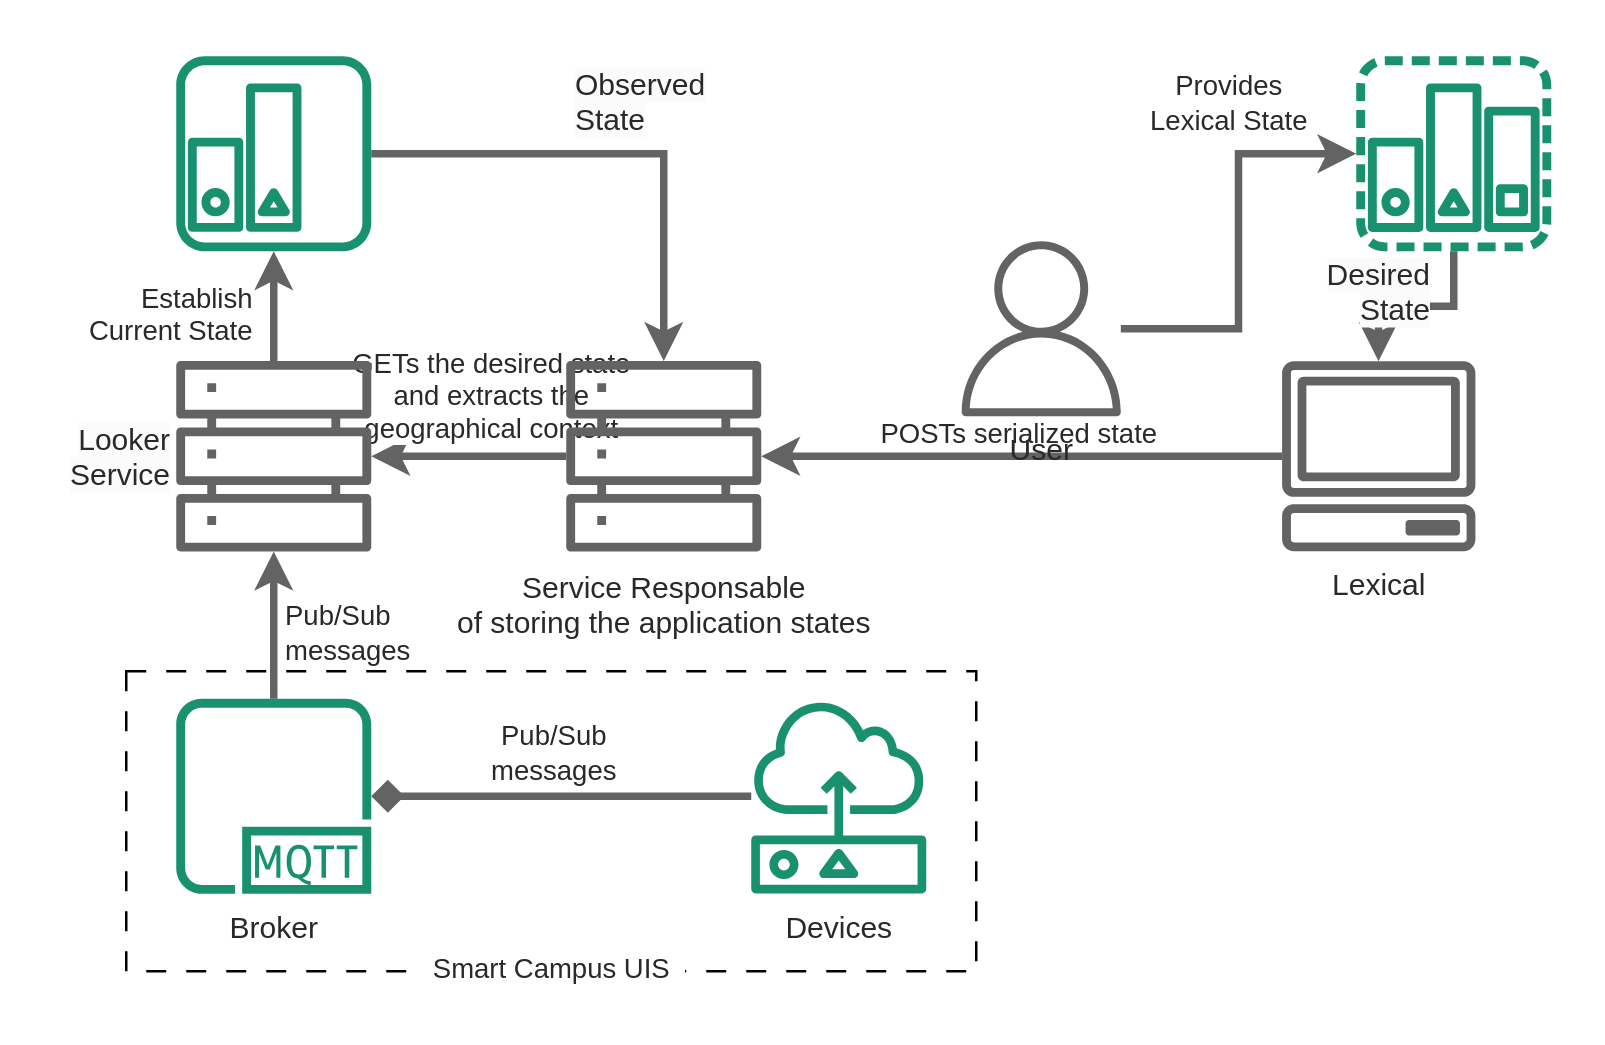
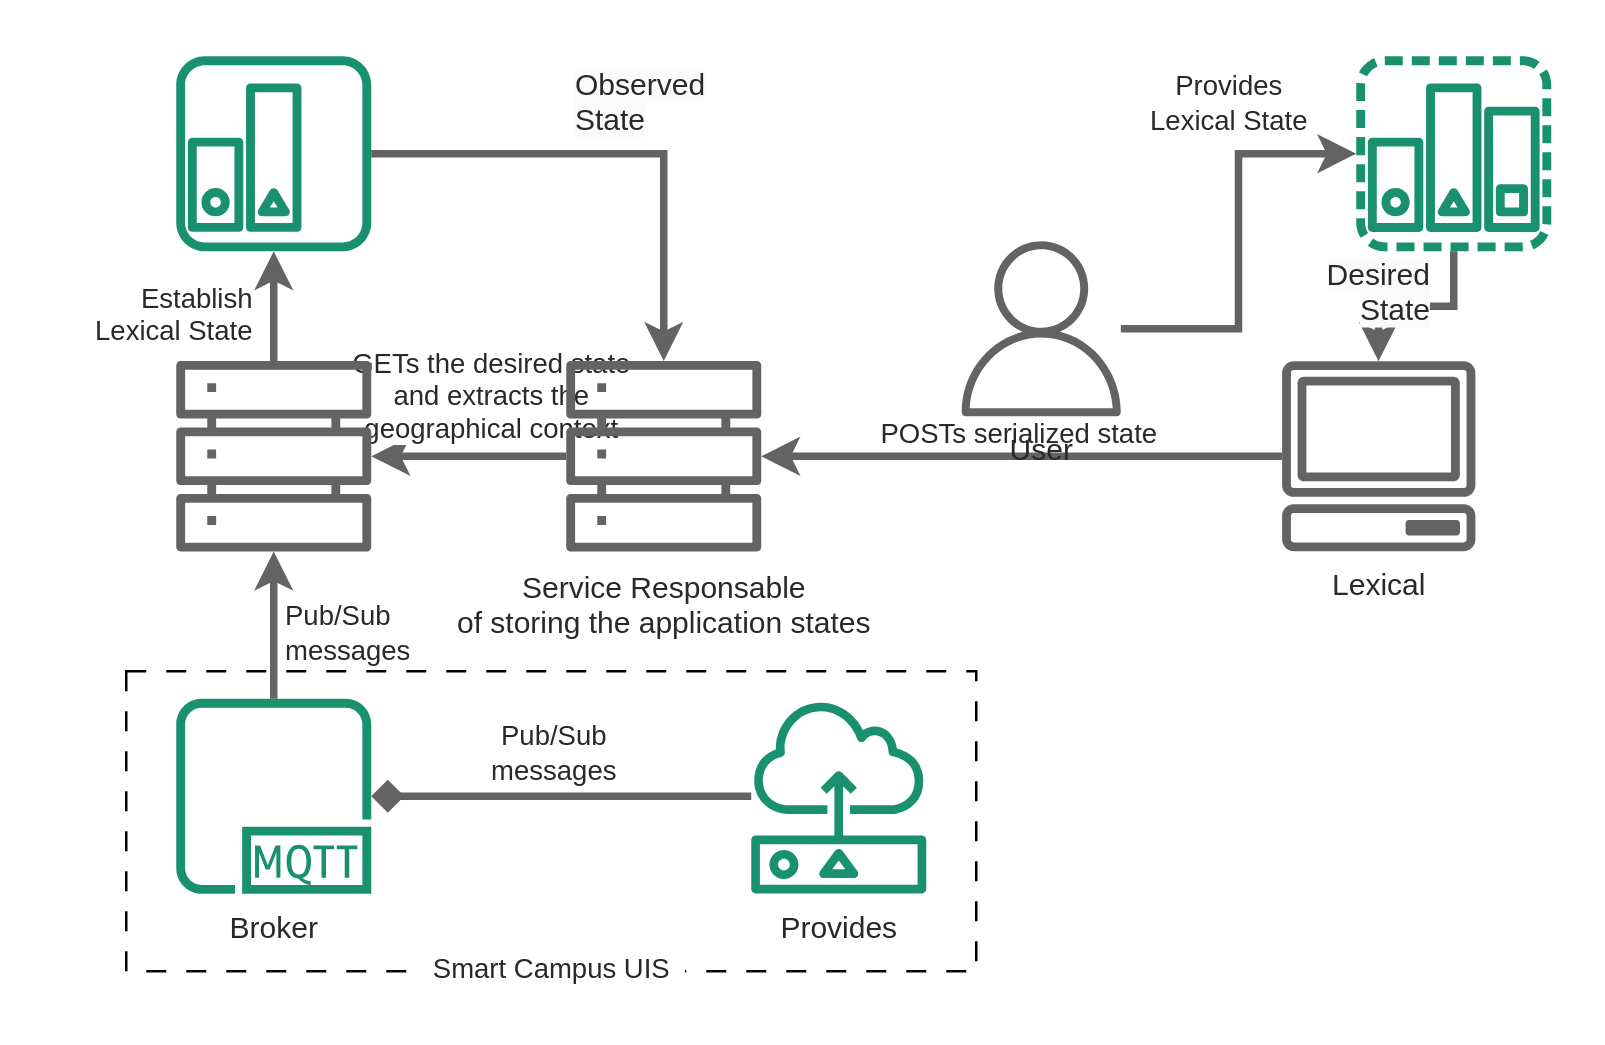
  <mxCell id="0" />
  <mxCell id="1" parent="0" />
  <mxCell id="2" value="" style="rounded=0;whiteSpace=wrap;html=1;fontFamily=Helvetica;fontSize=11;fontColor=#292929;fillColor=none;dashed=1;dashPattern=8 8;spacing=0;spacingTop=-2;" vertex="1" parent="1"><mxGeometry x="50" y="268" width="340" height="120" as="geometry" /></mxCell>
  <mxCell id="3" value="Broker" style="sketch=0;outlineConnect=0;fontColor=#292929;gradientColor=none;fillColor=#19916E;strokeColor=none;dashed=0;verticalLabelPosition=bottom;verticalAlign=top;align=center;html=1;fontSize=12;fontStyle=0;aspect=fixed;pointerEvents=1;shape=mxgraph.aws4.mqtt_protocol;" vertex="1" parent="1"><mxGeometry x="70" y="279" width="78" height="78" as="geometry" /></mxCell>
  <mxCell id="4" style="edgeStyle=orthogonalEdgeStyle;rounded=0;orthogonalLoop=1;jettySize=auto;html=1;strokeWidth=3;strokeColor=#636363;endArrow=diamond;endFill=1;startArrow=none;startFill=0;fontColor=#292929;" edge="1" parent="1" source="6" target="3"><mxGeometry relative="1" as="geometry" /></mxCell>
  <mxCell id="5" value="Pub/Sub &lt;br&gt;messages" style="edgeLabel;html=1;align=center;verticalAlign=middle;resizable=0;points=[];fontSize=11;fontFamily=Helvetica;fontColor=#292929;" vertex="1" connectable="0" parent="4"><mxGeometry x="0.493" y="1" relative="1" as="geometry"><mxPoint x="33" y="-19" as="offset" /></mxGeometry></mxCell>
- <mxCell id="6" value="Devices" style="sketch=0;outlineConnect=0;fontColor=#292929;gradientColor=none;fillColor=#19916E;strokeColor=none;dashed=0;verticalLabelPosition=bottom;verticalAlign=top;align=center;html=1;fontSize=12;fontStyle=0;aspect=fixed;pointerEvents=1;shape=mxgraph.aws4.sensor;labelBackgroundColor=none;shadow=0;" vertex="1" parent="1"><mxGeometry x="300" y="279" width="70" height="78" as="geometry" /></mxCell>
+ <mxCell id="6" value="Provides" style="sketch=0;outlineConnect=0;fontColor=#292929;gradientColor=none;fillColor=#19916E;strokeColor=none;dashed=0;verticalLabelPosition=bottom;verticalAlign=top;align=center;html=1;fontSize=12;fontStyle=0;aspect=fixed;pointerEvents=1;shape=mxgraph.aws4.sensor;labelBackgroundColor=none;shadow=0;" vertex="1" parent="1"><mxGeometry x="300" y="279" width="70" height="78" as="geometry" /></mxCell>
  <mxCell id="7" style="edgeStyle=orthogonalEdgeStyle;shape=connector;rounded=0;orthogonalLoop=1;jettySize=auto;html=1;labelBackgroundColor=default;strokeColor=#636363;strokeWidth=3;align=center;verticalAlign=middle;fontFamily=Helvetica;fontSize=11;fontColor=#292929;endArrow=classic;" edge="1" parent="1" source="8" target="13"><mxGeometry relative="1" as="geometry" /></mxCell>
  <mxCell id="8" value="" style="sketch=0;outlineConnect=0;gradientColor=none;fillColor=#19916E;strokeColor=none;dashed=0;verticalLabelPosition=bottom;verticalAlign=top;align=center;html=1;aspect=fixed;pointerEvents=1;shape=mxgraph.aws4.desired_state;spacing=-1;spacingBottom=1;fontColor=#292929;" vertex="1" parent="1"><mxGeometry x="542" y="22" width="78" height="78" as="geometry" /></mxCell>
  <mxCell id="9" style="edgeStyle=orthogonalEdgeStyle;shape=connector;rounded=0;orthogonalLoop=1;jettySize=auto;html=1;labelBackgroundColor=default;strokeColor=#636363;strokeWidth=3;align=center;verticalAlign=middle;fontFamily=Helvetica;fontSize=11;fontColor=#292929;endArrow=classic;" edge="1" parent="1" source="10" target="21"><mxGeometry relative="1" as="geometry" /></mxCell>
  <mxCell id="10" value="" style="sketch=0;outlineConnect=0;fontColor=#292929;gradientColor=none;fillColor=#19916E;strokeColor=none;dashed=0;verticalLabelPosition=bottom;verticalAlign=top;align=center;html=1;fontSize=12;fontStyle=0;aspect=fixed;pointerEvents=1;shape=mxgraph.aws4.reported_state;" vertex="1" parent="1"><mxGeometry x="70" y="22" width="78" height="78" as="geometry" /></mxCell>
  <mxCell id="11" style="edgeStyle=orthogonalEdgeStyle;shape=connector;rounded=0;orthogonalLoop=1;jettySize=auto;html=1;labelBackgroundColor=default;strokeColor=#636363;strokeWidth=3;align=center;verticalAlign=middle;fontFamily=Helvetica;fontSize=11;fontColor=#292929;endArrow=classic;" edge="1" parent="1" source="13" target="21"><mxGeometry relative="1" as="geometry"><mxPoint x="558" y="181" as="targetPoint" /></mxGeometry></mxCell>
  <mxCell id="12" value="POSTs serialized state" style="edgeLabel;html=1;align=center;verticalAlign=middle;resizable=0;points=[];fontSize=11;fontFamily=Helvetica;fontColor=#292929;labelBackgroundColor=none;" vertex="1" connectable="0" parent="11"><mxGeometry x="0.199" relative="1" as="geometry"><mxPoint x="19" y="-10" as="offset" /></mxGeometry></mxCell>
  <mxCell id="13" value="Lexical" style="sketch=0;outlineConnect=0;fontColor=#292929;gradientColor=none;fillColor=#636363;strokeColor=none;dashed=0;verticalLabelPosition=bottom;verticalAlign=top;align=center;html=1;fontSize=12;fontStyle=0;aspect=fixed;pointerEvents=1;shape=mxgraph.aws4.client;fontFamily=Helvetica;" vertex="1" parent="1"><mxGeometry x="512" y="144" width="78" height="76" as="geometry" /></mxCell>
  <mxCell id="14" style="edgeStyle=orthogonalEdgeStyle;shape=connector;rounded=0;orthogonalLoop=1;jettySize=auto;html=1;labelBackgroundColor=default;strokeColor=#636363;strokeWidth=3;align=center;verticalAlign=middle;fontFamily=Helvetica;fontSize=11;fontColor=#292929;endArrow=none;startArrow=classic;startFill=1;endFill=0;" edge="1" parent="1" source="24" target="3"><mxGeometry relative="1" as="geometry"><Array as="points"><mxPoint x="109" y="312" /></Array></mxGeometry></mxCell>
  <mxCell id="15" style="edgeStyle=orthogonalEdgeStyle;shape=connector;rounded=0;orthogonalLoop=1;jettySize=auto;html=1;labelBackgroundColor=default;strokeColor=#636363;strokeWidth=3;align=center;verticalAlign=middle;fontFamily=Helvetica;fontSize=11;fontColor=#292929;endArrow=classic;" edge="1" parent="1" source="24" target="10"><mxGeometry relative="1" as="geometry"><Array as="points"><mxPoint x="109" y="31" /></Array></mxGeometry></mxCell>
  <mxCell id="16" style="edgeStyle=orthogonalEdgeStyle;shape=connector;rounded=0;orthogonalLoop=1;jettySize=auto;html=1;labelBackgroundColor=default;strokeColor=#636363;strokeWidth=3;align=center;verticalAlign=middle;fontFamily=Helvetica;fontSize=11;fontColor=#292929;endArrow=classic;" edge="1" parent="1" source="17" target="8"><mxGeometry relative="1" as="geometry" /></mxCell>
  <mxCell id="17" value="User" style="sketch=0;outlineConnect=0;fontColor=#292929;gradientColor=none;fillColor=#636363;strokeColor=none;dashed=0;verticalLabelPosition=bottom;verticalAlign=top;align=center;html=1;fontSize=12;fontStyle=0;aspect=fixed;pointerEvents=1;shape=mxgraph.aws4.user;fontFamily=Helvetica;" vertex="1" parent="1"><mxGeometry x="381" y="96" width="70" height="70" as="geometry" /></mxCell>
  <mxCell id="18" value="Pub/Sub &lt;br&gt;messages" style="edgeLabel;html=1;align=left;verticalAlign=middle;resizable=0;points=[];fontSize=11;fontFamily=Helvetica;fontColor=#292929;" vertex="1" connectable="0" parent="1"><mxGeometry x="112" y="252" as="geometry" /></mxCell>
  <mxCell id="19" style="edgeStyle=orthogonalEdgeStyle;shape=connector;rounded=0;orthogonalLoop=1;jettySize=auto;html=1;labelBackgroundColor=default;strokeColor=#636363;strokeWidth=3;align=center;verticalAlign=middle;fontFamily=Helvetica;fontSize=11;fontColor=#292929;endArrow=classic;" edge="1" parent="1" source="21" target="24"><mxGeometry relative="1" as="geometry" /></mxCell>
  <mxCell id="20" value="GETs the desired state&lt;br style=&quot;border-color: var(--border-color);&quot;&gt;and extracts the&lt;br style=&quot;border-color: var(--border-color);&quot;&gt;geographical context" style="edgeLabel;html=1;align=center;verticalAlign=middle;resizable=0;points=[];fontSize=11;fontFamily=Helvetica;fontColor=#292929;" vertex="1" connectable="0" parent="19"><mxGeometry x="0.141" y="-2" relative="1" as="geometry"><mxPoint x="13" y="-23" as="offset" /></mxGeometry></mxCell>
  <mxCell id="21" value="Service Responsable&lt;br&gt;of storing the application states" style="sketch=0;outlineConnect=0;fontColor=#292929;gradientColor=none;fillColor=#636363;strokeColor=none;dashed=0;verticalLabelPosition=bottom;verticalAlign=top;align=center;html=1;fontSize=12;fontStyle=0;aspect=fixed;pointerEvents=1;shape=mxgraph.aws4.servers;fontFamily=Helvetica;" vertex="1" parent="1"><mxGeometry x="226" y="143" width="78" height="78" as="geometry" /></mxCell>
- <mxCell id="22" value="&lt;span style=&quot;font-family: Helvetica; font-size: 11px; font-style: normal; font-variant-ligatures: normal; font-variant-caps: normal; font-weight: 400; letter-spacing: normal; orphans: 2; text-indent: 0px; text-transform: none; widows: 2; word-spacing: 0px; -webkit-text-stroke-width: 0px; text-decoration-thickness: initial; text-decoration-style: initial; text-decoration-color: initial; float: none; display: inline !important;&quot;&gt;Establish&lt;/span&gt;&lt;br style=&quot;border-color: var(--border-color); font-family: Helvetica; font-size: 11px; font-style: normal; font-variant-ligatures: normal; font-variant-caps: normal; font-weight: 400; letter-spacing: normal; orphans: 2; text-indent: 0px; text-transform: none; widows: 2; word-spacing: 0px; -webkit-text-stroke-width: 0px; text-decoration-thickness: initial; text-decoration-style: initial; text-decoration-color: initial;&quot;&gt;&lt;span style=&quot;font-family: Helvetica; font-size: 11px; font-style: normal; font-variant-ligatures: normal; font-variant-caps: normal; font-weight: 400; letter-spacing: normal; orphans: 2; text-indent: 0px; text-transform: none; widows: 2; word-spacing: 0px; -webkit-text-stroke-width: 0px; text-decoration-thickness: initial; text-decoration-style: initial; text-decoration-color: initial; float: none; display: inline !important;&quot;&gt;Current State&lt;/span&gt;" style="text;whiteSpace=wrap;html=1;fontSize=11;fontFamily=Helvetica;fontColor=#292929;align=right;" vertex="1" parent="1"><mxGeometry x="33" y="106" width="70" height="39" as="geometry" /></mxCell>
+ <mxCell id="22" value="&lt;span style=&quot;font-family: Helvetica; font-size: 11px; font-style: normal; font-variant-ligatures: normal; font-variant-caps: normal; font-weight: 400; letter-spacing: normal; orphans: 2; text-indent: 0px; text-transform: none; widows: 2; word-spacing: 0px; -webkit-text-stroke-width: 0px; text-decoration-thickness: initial; text-decoration-style: initial; text-decoration-color: initial; float: none; display: inline !important;&quot;&gt;Establish&lt;/span&gt;&lt;br style=&quot;border-color: var(--border-color); font-family: Helvetica; font-size: 11px; font-style: normal; font-variant-ligatures: normal; font-variant-caps: normal; font-weight: 400; letter-spacing: normal; orphans: 2; text-indent: 0px; text-transform: none; widows: 2; word-spacing: 0px; -webkit-text-stroke-width: 0px; text-decoration-thickness: initial; text-decoration-style: initial; text-decoration-color: initial;&quot;&gt;&lt;span style=&quot;font-family: Helvetica; font-size: 11px; font-style: normal; font-variant-ligatures: normal; font-variant-caps: normal; font-weight: 400; letter-spacing: normal; orphans: 2; text-indent: 0px; text-transform: none; widows: 2; word-spacing: 0px; -webkit-text-stroke-width: 0px; text-decoration-thickness: initial; text-decoration-style: initial; text-decoration-color: initial; float: none; display: inline !important;&quot;&gt;Lexical State&lt;/span&gt;" style="text;whiteSpace=wrap;html=1;fontSize=11;fontFamily=Helvetica;fontColor=#292929;align=right;" vertex="1" parent="1"><mxGeometry x="33" y="106" width="70" height="39" as="geometry" /></mxCell>
  <mxCell id="23" value="" style="group;fillColor=none;fontColor=#292929;" vertex="1" connectable="0" parent="1"><mxGeometry x="20" y="143" width="128" height="78" as="geometry" /></mxCell>
  <mxCell id="24" value="" style="sketch=0;outlineConnect=0;fontColor=#292929;gradientColor=none;fillColor=#636363;strokeColor=none;dashed=0;verticalLabelPosition=bottom;verticalAlign=top;align=center;html=1;fontSize=12;fontStyle=0;aspect=fixed;pointerEvents=1;shape=mxgraph.aws4.servers;fontFamily=Helvetica;" vertex="1" parent="23"><mxGeometry x="50" width="78" height="78" as="geometry" /></mxCell>
- <mxCell id="25" value="&lt;span style=&quot;font-family: Helvetica; font-size: 12px; font-style: normal; font-variant-ligatures: normal; font-variant-caps: normal; font-weight: 400; letter-spacing: normal; orphans: 2; text-indent: 0px; text-transform: none; widows: 2; word-spacing: 0px; -webkit-text-stroke-width: 0px; background-color: rgb(251, 251, 251); text-decoration-thickness: initial; text-decoration-style: initial; text-decoration-color: initial; float: none; display: inline !important;&quot;&gt;Looker&lt;br&gt;Service&lt;br&gt;&lt;/span&gt;" style="text;whiteSpace=wrap;html=1;fontSize=11;fontFamily=Helvetica;fontColor=#292929;align=right;" vertex="1" parent="23"><mxGeometry y="19" width="50" height="40" as="geometry" /></mxCell>
  <mxCell id="26" value="Provides&lt;br&gt;Lexical State" style="edgeLabel;html=1;align=center;verticalAlign=middle;resizable=0;points=[];fontSize=11;fontFamily=Helvetica;fontColor=#292929;labelBackgroundColor=none;" vertex="1" connectable="0" parent="1"><mxGeometry x="490" y="40.004" as="geometry" /></mxCell>
  <mxCell id="27" value="&lt;span style=&quot;font-family: Helvetica; font-size: 12px; font-style: normal; font-variant-ligatures: normal; font-variant-caps: normal; font-weight: 400; letter-spacing: normal; orphans: 2; text-indent: 0px; text-transform: none; widows: 2; word-spacing: 0px; -webkit-text-stroke-width: 0px; background-color: rgb(251, 251, 251); text-decoration-thickness: initial; text-decoration-style: initial; text-decoration-color: initial; float: none; display: inline !important;&quot;&gt;Desired State&lt;/span&gt;" style="text;whiteSpace=wrap;html=1;fontSize=11;fontFamily=Helvetica;fontColor=#292929;align=right;" vertex="1" parent="1"><mxGeometry x="524" y="96" width="50" height="40" as="geometry" /></mxCell>
  <mxCell id="28" value="&lt;span style=&quot;font-family: Helvetica; font-size: 12px; font-style: normal; font-variant-ligatures: normal; font-variant-caps: normal; font-weight: 400; letter-spacing: normal; orphans: 2; text-align: center; text-indent: 0px; text-transform: none; widows: 2; word-spacing: 0px; -webkit-text-stroke-width: 0px; background-color: rgb(251, 251, 251); text-decoration-thickness: initial; text-decoration-style: initial; text-decoration-color: initial; float: none; display: inline !important;&quot;&gt;Observed&lt;br&gt;State&lt;/span&gt;" style="text;whiteSpace=wrap;html=1;fontSize=11;fontFamily=Helvetica;fontColor=#292929;" vertex="1" parent="1"><mxGeometry x="228" y="20" width="50" height="40" as="geometry" /></mxCell>
  <mxCell id="29" value="&amp;nbsp; Smart Campus UIS&amp;nbsp;&amp;nbsp;" style="text;html=1;align=center;verticalAlign=top;resizable=0;points=[];autosize=1;strokeColor=none;fillColor=none;fontSize=11;fontFamily=Helvetica;fontColor=#292929;spacing=0;labelBackgroundColor=default;" vertex="1" parent="1"><mxGeometry x="155" y="376" width="130" height="20" as="geometry" /></mxCell>
